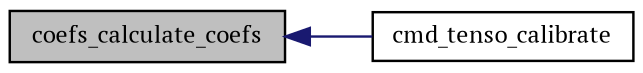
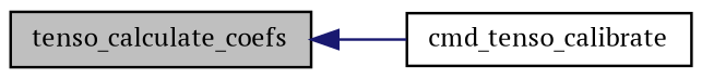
  digraph {
    rankdir=LR
    fontname="PT Serif"
    node [color=black fontname="PT Serif" fontsize=10 shape=record style=filled]
-   n1 [fillcolor=grey75 fontcolor=black height=0.2 label=coefs_calculate_coefs width=0.4]
+   n1 [fillcolor=grey75 fontcolor=black height=0.2 label=tenso_calculate_coefs width=0.4]
    n2 [fillcolor=white height=0.2 label=cmd_tenso_calibrate width=0.4]
    n1 -> n2 [color=midnightblue dir=back fontname="PT Serif" fontsize=10 labelfontname=Helvetica labelfontsize=10 style=solid]
  }
